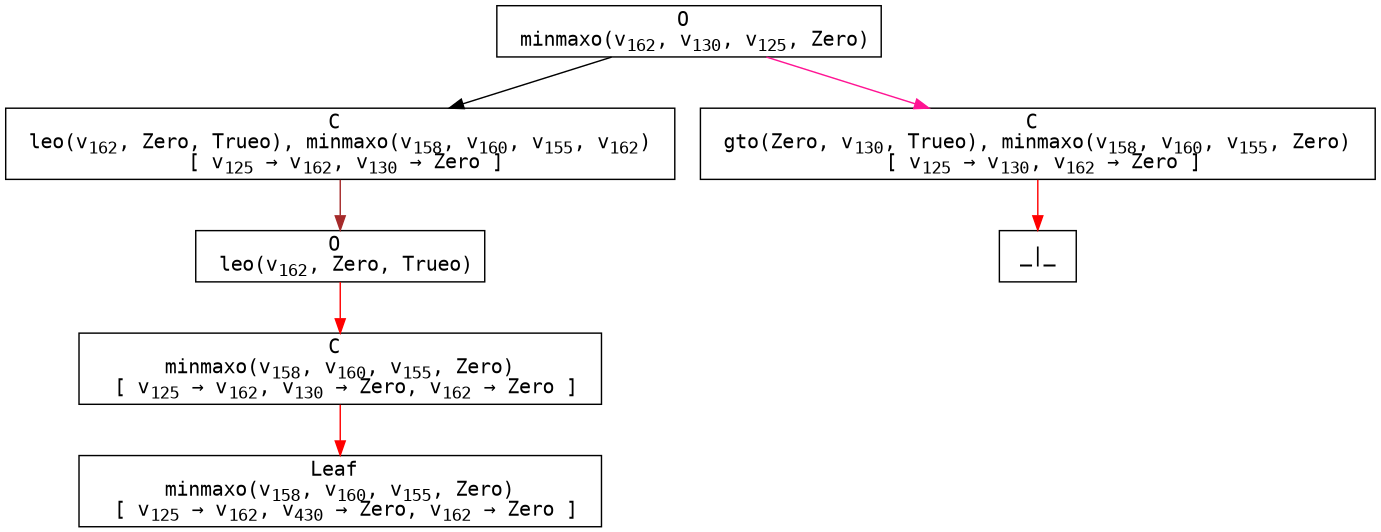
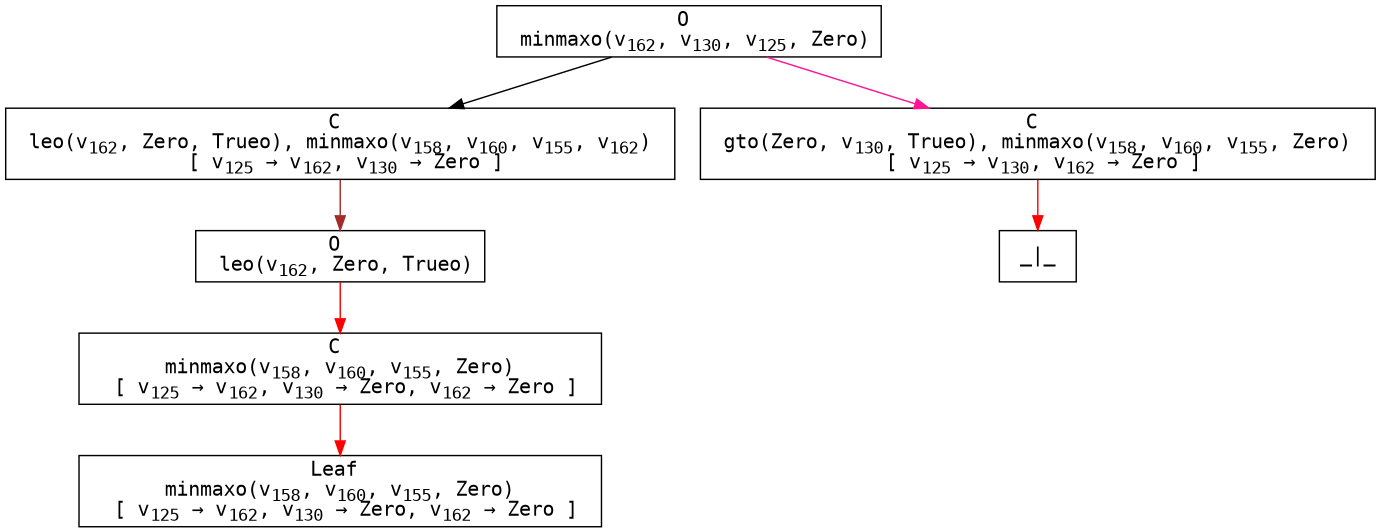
  digraph {
    rankdir=TB
    fontname="DejaVu Sans Mono"
    node [fillcolor=white shape=box style=filled fontname="DejaVu Sans Mono"]
    edge [color=red fontname="DejaVu Sans Mono"]
    n1 [label=<O <BR/> minmaxo(v<SUB>162</SUB>, v<SUB>130</SUB>, v<SUB>125</SUB>, Zero)>]
    n2 [label=<C <BR/> leo(v<SUB>162</SUB>, Zero, Trueo), minmaxo(v<SUB>158</SUB>, v<SUB>160</SUB>, v<SUB>155</SUB>, v<SUB>162</SUB>) <BR/>  [ v<SUB>125</SUB> &rarr; v<SUB>162</SUB>, v<SUB>130</SUB> &rarr; Zero ] >]
    n3 [label=<C <BR/> gto(Zero, v<SUB>130</SUB>, Trueo), minmaxo(v<SUB>158</SUB>, v<SUB>160</SUB>, v<SUB>155</SUB>, Zero) <BR/>  [ v<SUB>125</SUB> &rarr; v<SUB>130</SUB>, v<SUB>162</SUB> &rarr; Zero ] >]
    n4 [label=<O <BR/> leo(v<SUB>162</SUB>, Zero, Trueo)>]
    n5 [label=<_|_>]
    n6 [label=<C <BR/> minmaxo(v<SUB>158</SUB>, v<SUB>160</SUB>, v<SUB>155</SUB>, Zero) <BR/>  [ v<SUB>125</SUB> &rarr; v<SUB>162</SUB>, v<SUB>130</SUB> &rarr; Zero, v<SUB>162</SUB> &rarr; Zero ] >]
-   n7 [label=<Leaf <BR/> minmaxo(v<SUB>158</SUB>, v<SUB>160</SUB>, v<SUB>155</SUB>, Zero) <BR/>  [ v<SUB>125</SUB> &rarr; v<SUB>162</SUB>, v<SUB>430</SUB> &rarr; Zero, v<SUB>162</SUB> &rarr; Zero ] >]
+   n7 [label=<Leaf <BR/> minmaxo(v<SUB>158</SUB>, v<SUB>160</SUB>, v<SUB>155</SUB>, Zero) <BR/>  [ v<SUB>125</SUB> &rarr; v<SUB>162</SUB>, v<SUB>130</SUB> &rarr; Zero, v<SUB>162</SUB> &rarr; Zero ] >]
    n1 -> n2 [color=black]
    n1 -> n3 [color=deeppink]
    n2 -> n4 [color=brown]
    n3 -> n5
    n4 -> n6
    n6 -> n7
  }
